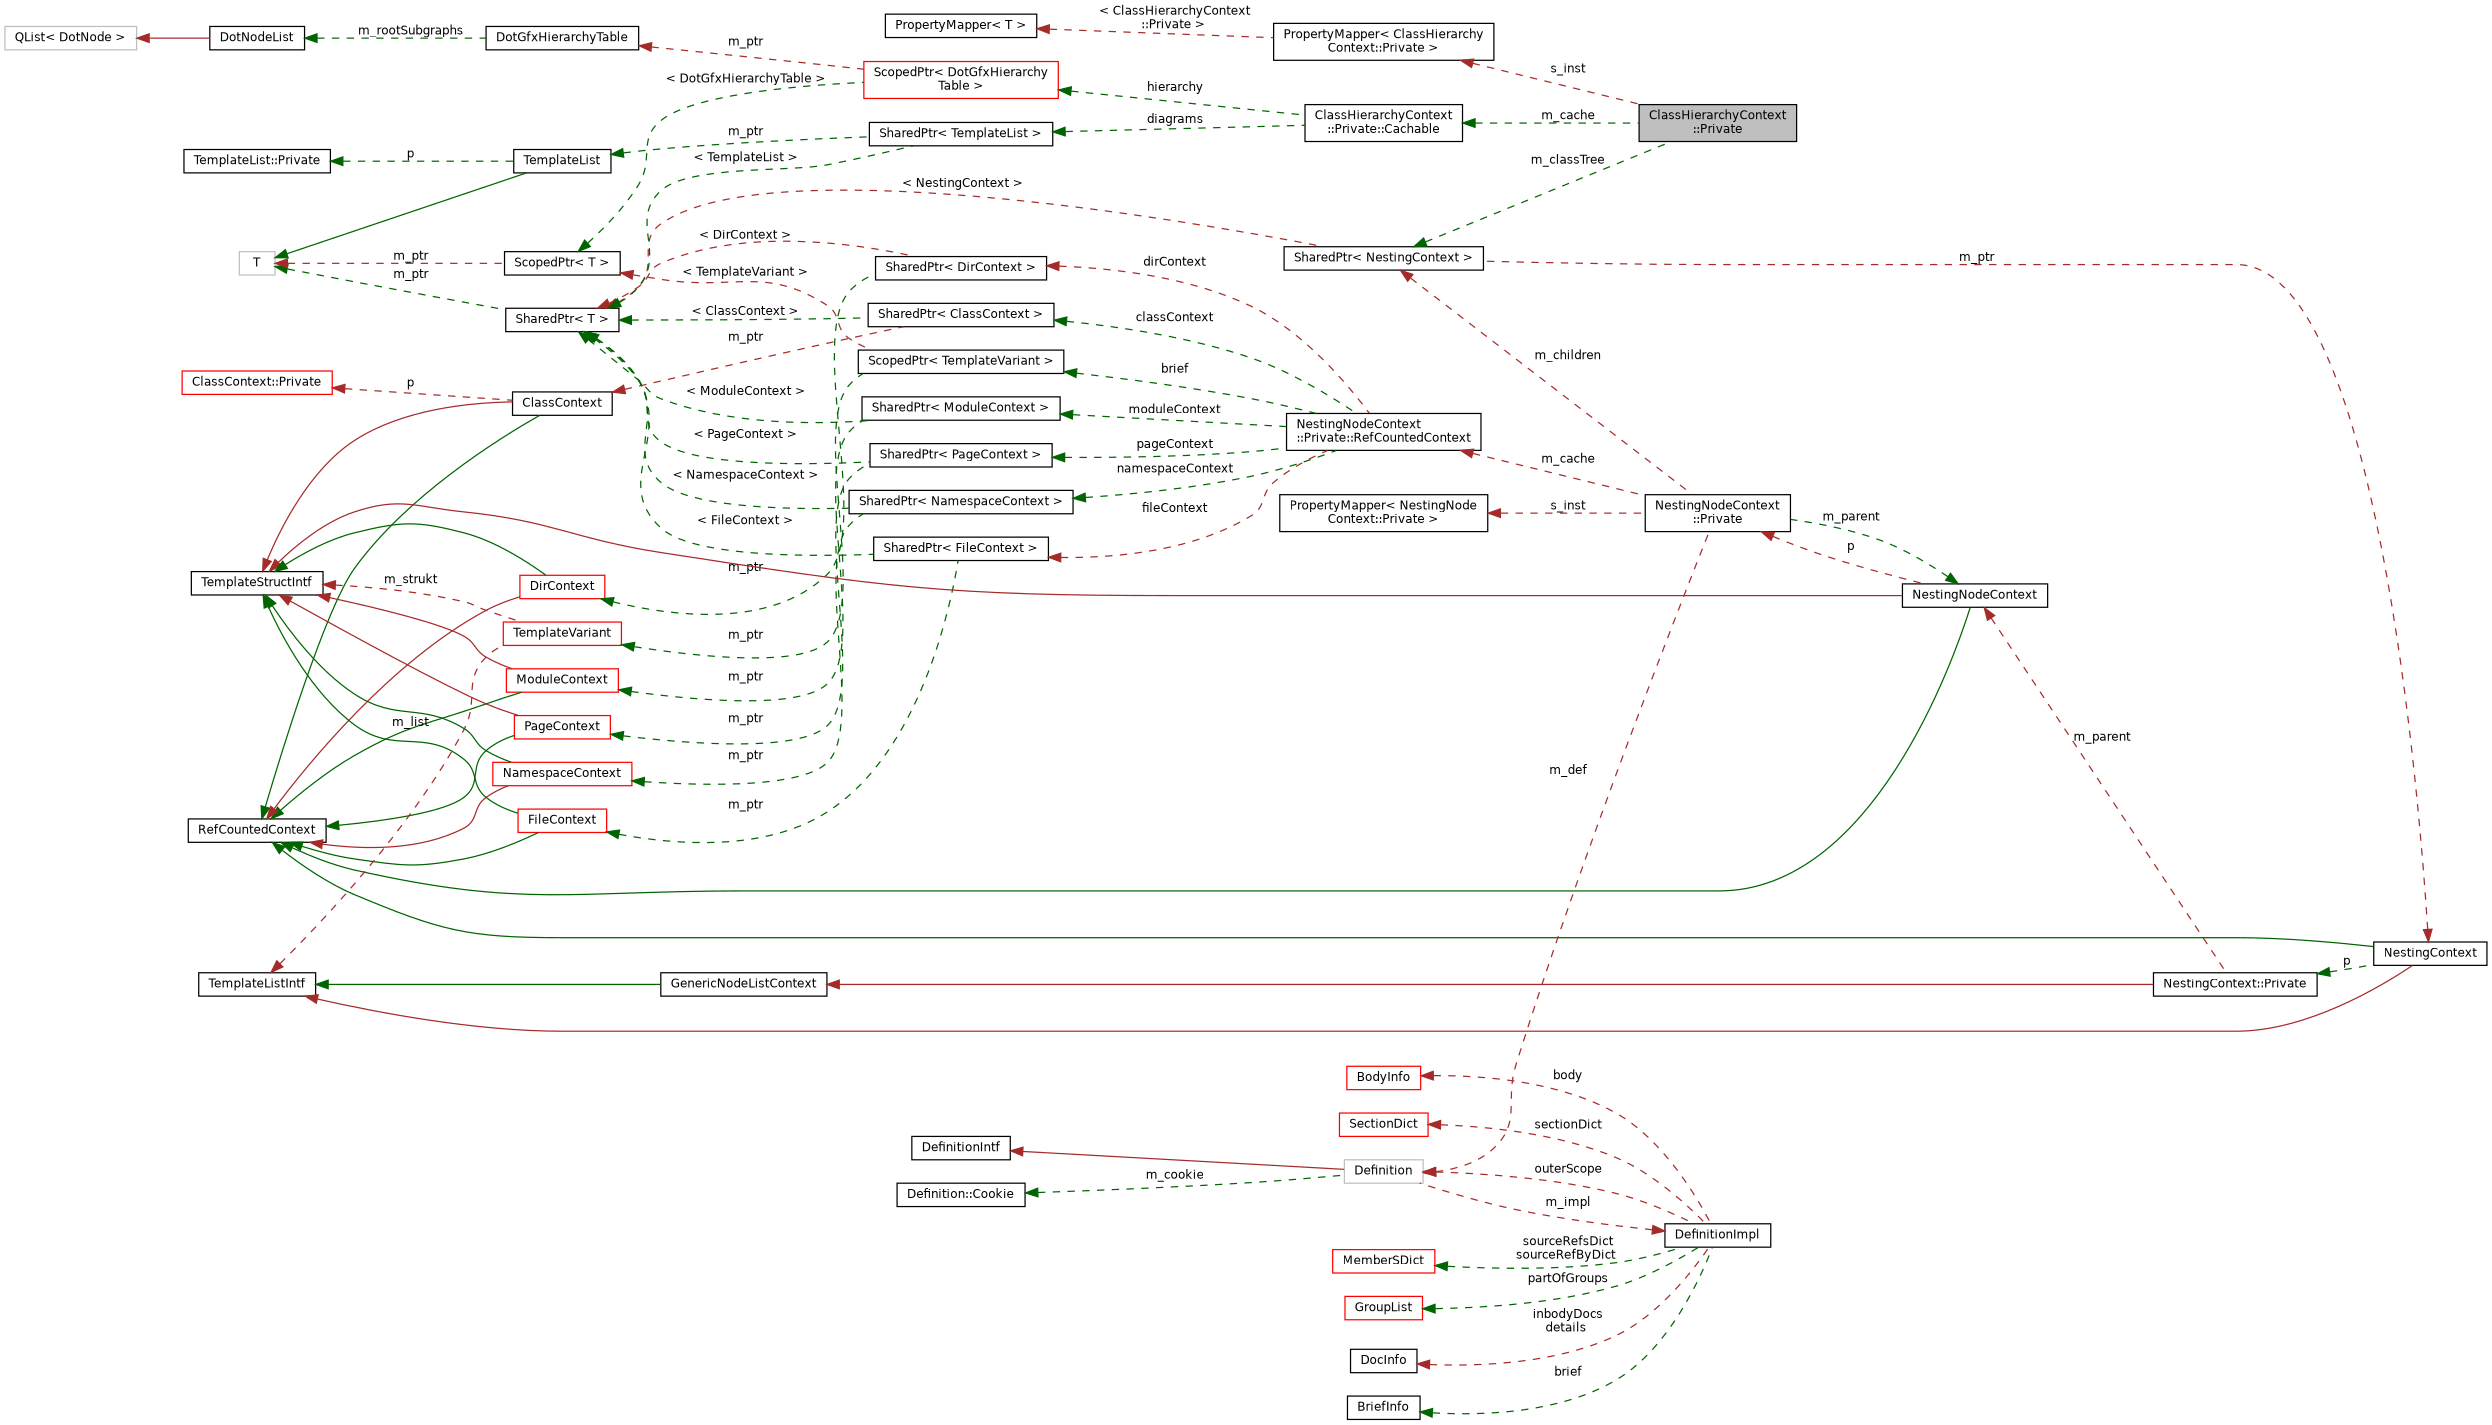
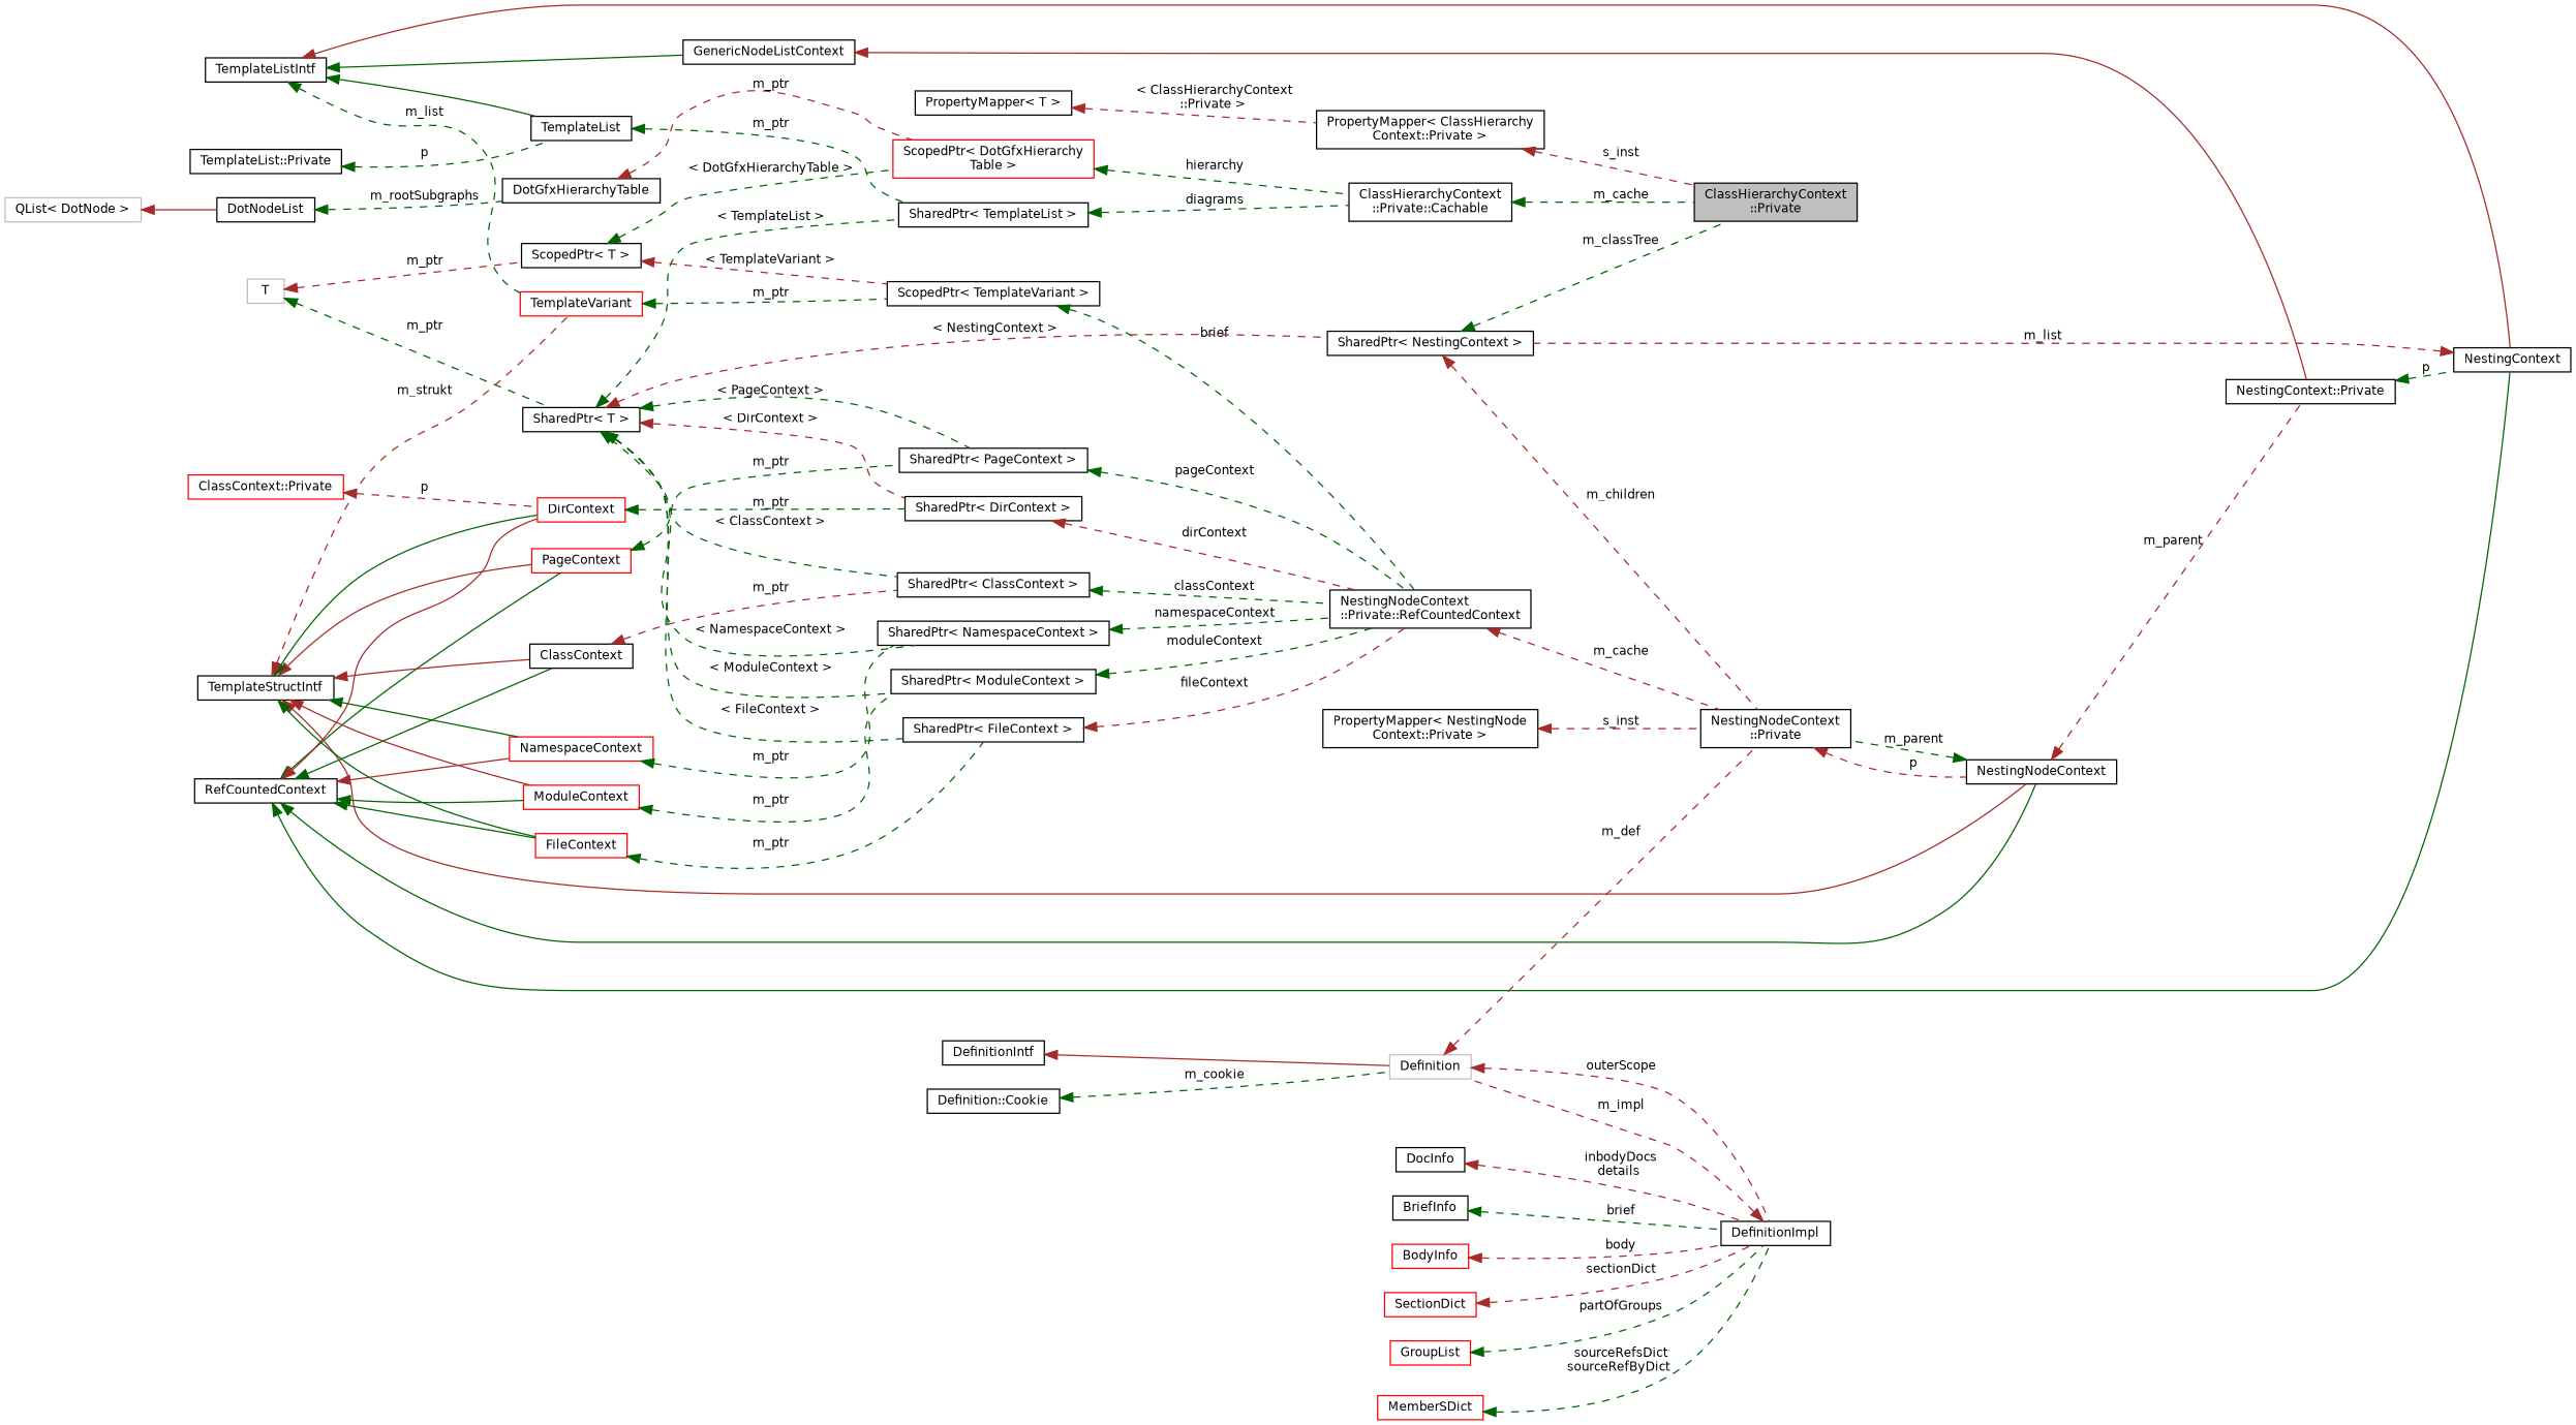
  digraph {
    rankdir=LR
    node [color=black fillcolor=white fontname=Helvetica fontsize=10 shape=record style=filled]
    edge [color=darkgreen dir=back fontname=Helvetica fontsize=10 labelfontname=Helvetica labelfontsize=10 style=dashed]
    n1 [fillcolor=grey75 fontcolor=black height=0.2 label="ClassHierarchyContext\l::Private" width=0.4]
    n2 [height=0.2 label="PropertyMapper\< ClassHierarchy\lContext::Private \>" width=0.4]
    n3 [height=0.2 label="PropertyMapper\< T \>" width=0.4]
    n4 [height=0.2 label="PropertyMapper\< NestingNode\lContext::Private \>" width=0.4]
    n5 [height=0.2 label="NestingNodeContext\l::Private" width=0.4]
    n6 [height=0.2 label="SharedPtr\< NestingContext \>" width=0.4]
    n7 [height=0.2 label=NestingNodeContext width=0.4]
    n8 [height=0.2 label=NestingContext width=0.4]
    n9 [height=0.2 label=RefCountedContext width=0.4]
    n10 [height=0.2 label=ClassContext width=0.4]
    n11 [color=red height=0.2 label=FileContext width=0.4]
    n12 [color=red height=0.2 label=PageContext width=0.4]
    n13 [color=red height=0.2 label=ModuleContext width=0.4]
    n14 [color=red height=0.2 label=DirContext width=0.4]
    n15 [color=red height=0.2 label=NamespaceContext width=0.4]
    n16 [height=0.2 label="NestingContext::Private" width=0.4]
    n17 [height=0.2 label="SharedPtr\< ClassContext \>" width=0.4]
    n18 [height=0.2 label="SharedPtr\< FileContext \>" width=0.4]
    n19 [height=0.2 label="SharedPtr\< PageContext \>" width=0.4]
    n20 [height=0.2 label="SharedPtr\< ModuleContext \>" width=0.4]
    n21 [height=0.2 label="SharedPtr\< DirContext \>" width=0.4]
    n22 [height=0.2 label="SharedPtr\< NamespaceContext \>" width=0.4]
    n23 [height=0.2 label=TemplateListIntf width=0.4]
    n24 [height=0.2 label=GenericNodeListContext width=0.4]
    n25 [color=red height=0.2 label=TemplateVariant width=0.4]
    n26 [height=0.2 label=TemplateList width=0.4]
    n27 [height=0.2 label="ScopedPtr\< TemplateVariant \>" width=0.4]
    n28 [height=0.2 label="SharedPtr\< TemplateList \>" width=0.4]
    n29 [height=0.2 label=TemplateStructIntf width=0.4]
    n30 [height=0.2 label="NestingNodeContext\l::Private::RefCountedContext" width=0.4]
    n31 [color=red height=0.2 label="ClassContext::Private" width=0.4]
    n32 [height=0.2 label="SharedPtr\< T \>" width=0.4]
    n33 [height=0.2 label="ClassHierarchyContext\l::Private::Cachable" width=0.4]
    n34 [color=grey75 height=0.2 label=T width=0.4]
    n35 [height=0.2 label="ScopedPtr\< T \>" width=0.4]
    n36 [color=red height=0.2 label="ScopedPtr\< DotGfxHierarchy\lTable \>" width=0.4]
    n37 [color=grey75 height=0.2 label=Definition width=0.4]
    n38 [height=0.2 label=DefinitionImpl width=0.4]
    n39 [height=0.2 label=DefinitionIntf width=0.4]
    n40 [height=0.2 label="Definition::Cookie" width=0.4]
    n41 [color=red height=0.2 label=SectionDict width=0.4]
    n42 [color=red height=0.2 label=BodyInfo width=0.4]
    n43 [color=red height=0.2 label=MemberSDict width=0.4]
    n44 [color=red height=0.2 label=GroupList width=0.4]
    n45 [height=0.2 label=DocInfo width=0.4]
    n46 [height=0.2 label=BriefInfo width=0.4]
    n47 [height=0.2 label=DotGfxHierarchyTable width=0.4]
    n48 [height=0.2 label=DotNodeList width=0.4]
    n49 [color=grey75 height=0.2 label="QList\< DotNode \>" width=0.4]
    n50 [height=0.2 label="TemplateList::Private" width=0.4]
    n2 -> n1 [color=brown label=" s_inst"]
    n3 -> n2 [color=brown label=" \< ClassHierarchyContext\l::Private \>"]
    n4 -> n5 [color=brown label=" s_inst"]
    n5 -> n7 [color=brown label=" p"]
    n6 -> n1 [label=" m_classTree"]
    n6 -> n5 [color=brown label=" m_children"]
    n7 -> n5 [label=" m_parent"]
    n7 -> n16 [color=brown label=" m_parent"]
-   n8 -> n6 [color=brown label=" m_ptr"]
+   n8 -> n6 [color=brown label=" m_list"]
    n9 -> n7 [style=solid]
    n9 -> n8 [style=solid]
    n9 -> n10 [style=solid]
    n9 -> n11 [style=solid]
    n9 -> n12 [style=solid]
    n9 -> n13 [style=solid]
    n9 -> n14 [color=brown style=solid]
    n9 -> n15 [color=brown style=solid]
    n10 -> n17 [color=brown label=" m_ptr"]
    n11 -> n18 [label=" m_ptr"]
    n12 -> n19 [label=" m_ptr"]
    n13 -> n20 [label=" m_ptr"]
    n14 -> n21 [label=" m_ptr"]
    n15 -> n22 [label=" m_ptr"]
    n16 -> n8 [label=" p"]
    n17 -> n30 [label=" classContext"]
    n18 -> n30 [color=brown label=" fileContext"]
    n19 -> n30 [label=" pageContext"]
    n20 -> n30 [label=" moduleContext"]
    n21 -> n30 [color=brown label=" dirContext"]
    n22 -> n30 [label=" namespaceContext"]
    n23 -> n8 [color=brown style=solid]
    n23 -> n24 [style=solid]
-   n23 -> n25 [color=brown label=" m_list"]
-   n34 -> n26 [style=solid]
+   n23 -> n25 [label=" m_list"]
+   n23 -> n26 [style=solid]
    n24 -> n16 [color=brown style=solid]
    n25 -> n27 [label=" m_ptr"]
    n26 -> n28 [label=" m_ptr"]
    n27 -> n30 [label=" brief"]
    n28 -> n33 [label=" diagrams"]
    n29 -> n7 [color=brown style=solid]
    n29 -> n10 [color=brown style=solid]
    n29 -> n11 [style=solid]
    n29 -> n12 [color=brown style=solid]
    n29 -> n13 [color=brown style=solid]
    n29 -> n14 [style=solid]
    n29 -> n15 [style=solid]
    n29 -> n25 [color=brown label=" m_strukt"]
    n30 -> n5 [color=brown label=" m_cache"]
-   n31 -> n10 [color=brown label=" p"]
+   n31 -> n14 [color=brown label=" p"]
    n32 -> n6 [color=brown label=" \< NestingContext \>"]
    n32 -> n17 [label=" \< ClassContext \>"]
    n32 -> n18 [label=" \< FileContext \>"]
    n32 -> n19 [label=" \< PageContext \>"]
    n32 -> n20 [label=" \< ModuleContext \>"]
    n32 -> n21 [color=brown label=" \< DirContext \>"]
    n32 -> n22 [label=" \< NamespaceContext \>"]
    n32 -> n28 [label=" \< TemplateList \>"]
    n33 -> n1 [label=" m_cache"]
    n34 -> n32 [label=" m_ptr"]
    n34 -> n35 [color=brown label=" m_ptr"]
    n35 -> n27 [color=brown label=" \< TemplateVariant \>"]
    n35 -> n36 [label=" \< DotGfxHierarchyTable \>"]
    n36 -> n33 [label=" hierarchy"]
    n37 -> n5 [color=brown label=" m_def"]
    n37 -> n38 [color=brown label=" outerScope"]
    n38 -> n37 [color=brown label=" m_impl"]
    n39 -> n37 [color=brown style=solid]
    n40 -> n37 [label=" m_cookie"]
    n41 -> n38 [color=brown label=" sectionDict"]
    n42 -> n38 [color=brown label=" body"]
    n43 -> n38 [label=" sourceRefsDict\nsourceRefByDict"]
    n44 -> n38 [label=" partOfGroups"]
    n45 -> n38 [color=brown label=" inbodyDocs\ndetails"]
    n46 -> n38 [label=" brief"]
    n47 -> n36 [color=brown label=" m_ptr"]
    n48 -> n47 [label=" m_rootSubgraphs"]
    n49 -> n48 [color=brown style=solid]
    n50 -> n26 [label=" p"]
  }
